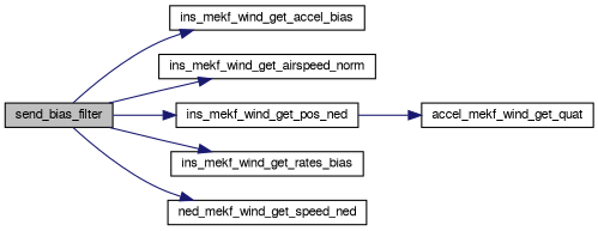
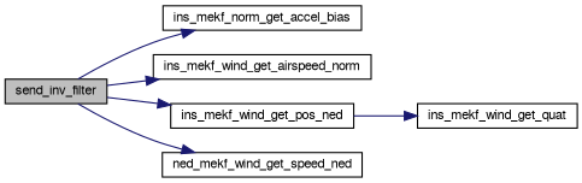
  digraph {
    rankdir=LR
    node [color=black fillcolor=white fontname=FreeSans fontsize=10 shape=record style=filled]
    edge [color=midnightblue fontname=FreeSans fontsize=10 labelfontname=FreeSans labelfontsize=10 style=solid]
-   n1 [fillcolor=grey75 fontcolor=black height=0.2 label=send_bias_filter width=0.4]
-   n2 [height=0.2 label=ins_mekf_wind_get_accel_bias width=0.4]
+   n1 [fillcolor=grey75 fontcolor=black height=0.2 label=send_inv_filter width=0.4]
+   n2 [height=0.2 label=ins_mekf_norm_get_accel_bias width=0.4]
    n3 [height=0.2 label=ins_mekf_wind_get_airspeed_norm width=0.4]
    n4 [height=0.2 label=ins_mekf_wind_get_pos_ned width=0.4]
-   n5 [height=0.2 label=ins_mekf_wind_get_rates_bias width=0.4]
    n6 [height=0.2 label=ned_mekf_wind_get_speed_ned width=0.4]
-   n7 [height=0.2 label=accel_mekf_wind_get_quat width=0.4]
+   n7 [height=0.2 label=ins_mekf_wind_get_quat width=0.4]
    n1 -> n2
    n1 -> n3
    n1 -> n4
-   n1 -> n5
    n1 -> n6
    n4 -> n7
  }
